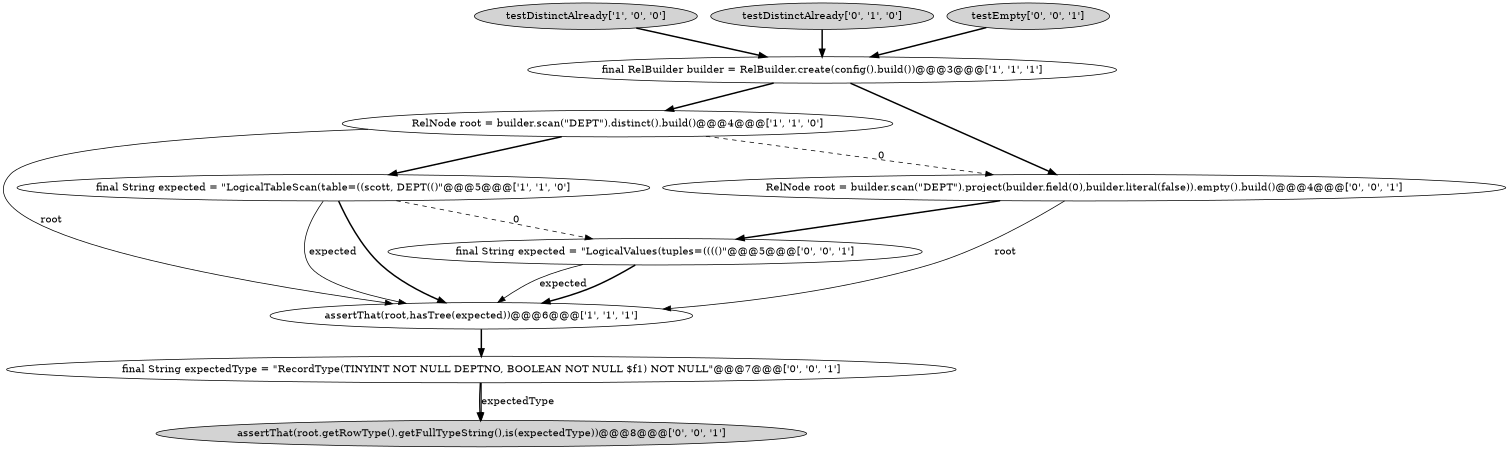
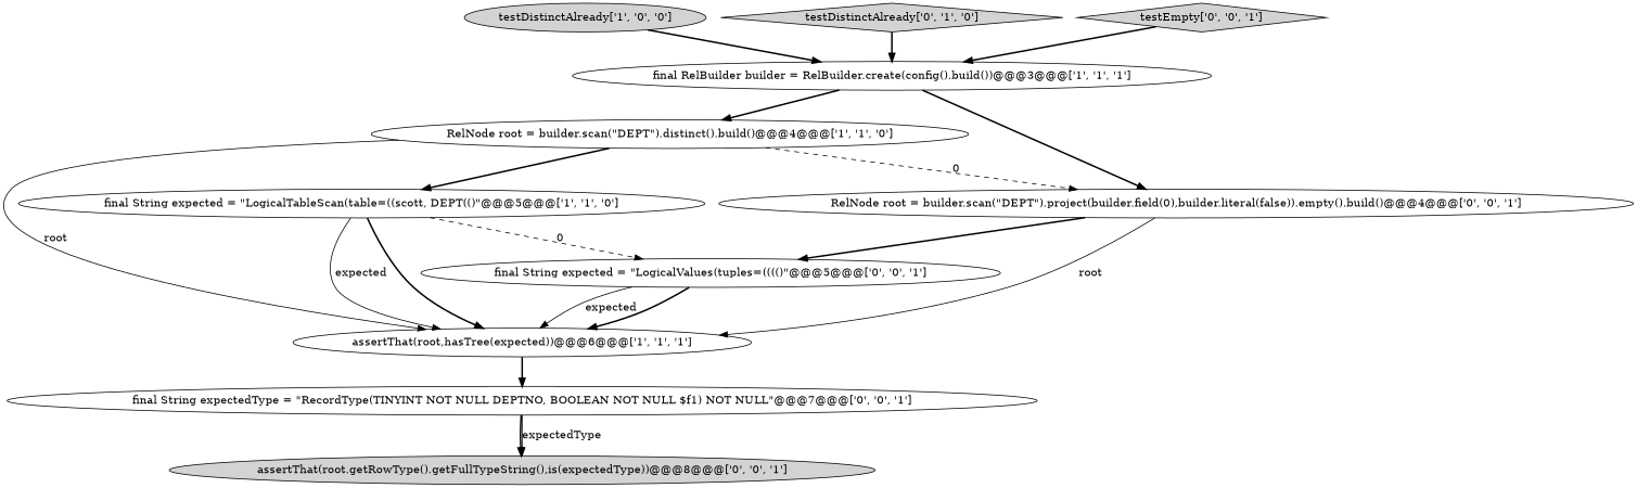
  digraph {
    node [fillcolor=white shape=ellipse style=filled]
    edge [style=bold]
    n1 [label="RelNode root = builder.scan(\"DEPT\").distinct().build()@@@4@@@['1', '1', '0']"]
    n2 [label="assertThat(root,hasTree(expected))@@@6@@@['1', '1', '1']"]
    n3 [label="final String expected = \"LogicalTableScan(table=((scott, DEPT(()\"@@@5@@@['1', '1', '0']"]
    n4 [label="RelNode root = builder.scan(\"DEPT\").project(builder.field(0),builder.literal(false)).empty().build()@@@4@@@['0', '0', '1']"]
    n5 [label="final String expectedType = \"RecordType(TINYINT NOT NULL DEPTNO, BOOLEAN NOT NULL $f1) NOT NULL\"@@@7@@@['0', '0', '1']"]
    n6 [label="final String expected = \"LogicalValues(tuples=(((()\"@@@5@@@['0', '0', '1']"]
    n7 [fillcolor=lightgray label="assertThat(root.getRowType().getFullTypeString(),is(expectedType))@@@8@@@['0', '0', '1']"]
    n8 [label="final RelBuilder builder = RelBuilder.create(config().build())@@@3@@@['1', '1', '1']"]
    n9 [fillcolor=lightgray label="testDistinctAlready['1', '0', '0']"]
-   n10 [fillcolor=lightgray label="testDistinctAlready['0', '1', '0']"]
-   n11 [fillcolor=lightgray label="testEmpty['0', '0', '1']"]
+   n10 [fillcolor=lightgray label="testDistinctAlready['0', '1', '0']" shape=diamond]
+   n11 [fillcolor=lightgray label="testEmpty['0', '0', '1']" shape=diamond]
    n1 -> n2 [label=root style=solid]
    n1 -> n3
    n1 -> n4 [label=0 style=dashed]
    n2 -> n5
    n3 -> n2 [label=expected style=solid]
    n3 -> n2
    n3 -> n6 [label=0 style=dashed]
    n4 -> n2 [label=root style=solid]
    n4 -> n6
    n5 -> n7
    n5 -> n7 [label=expectedType style=solid]
    n6 -> n2 [label=expected style=solid]
    n6 -> n2
    n8 -> n1
    n8 -> n4
    n9 -> n8
    n10 -> n8
    n11 -> n8
  }
